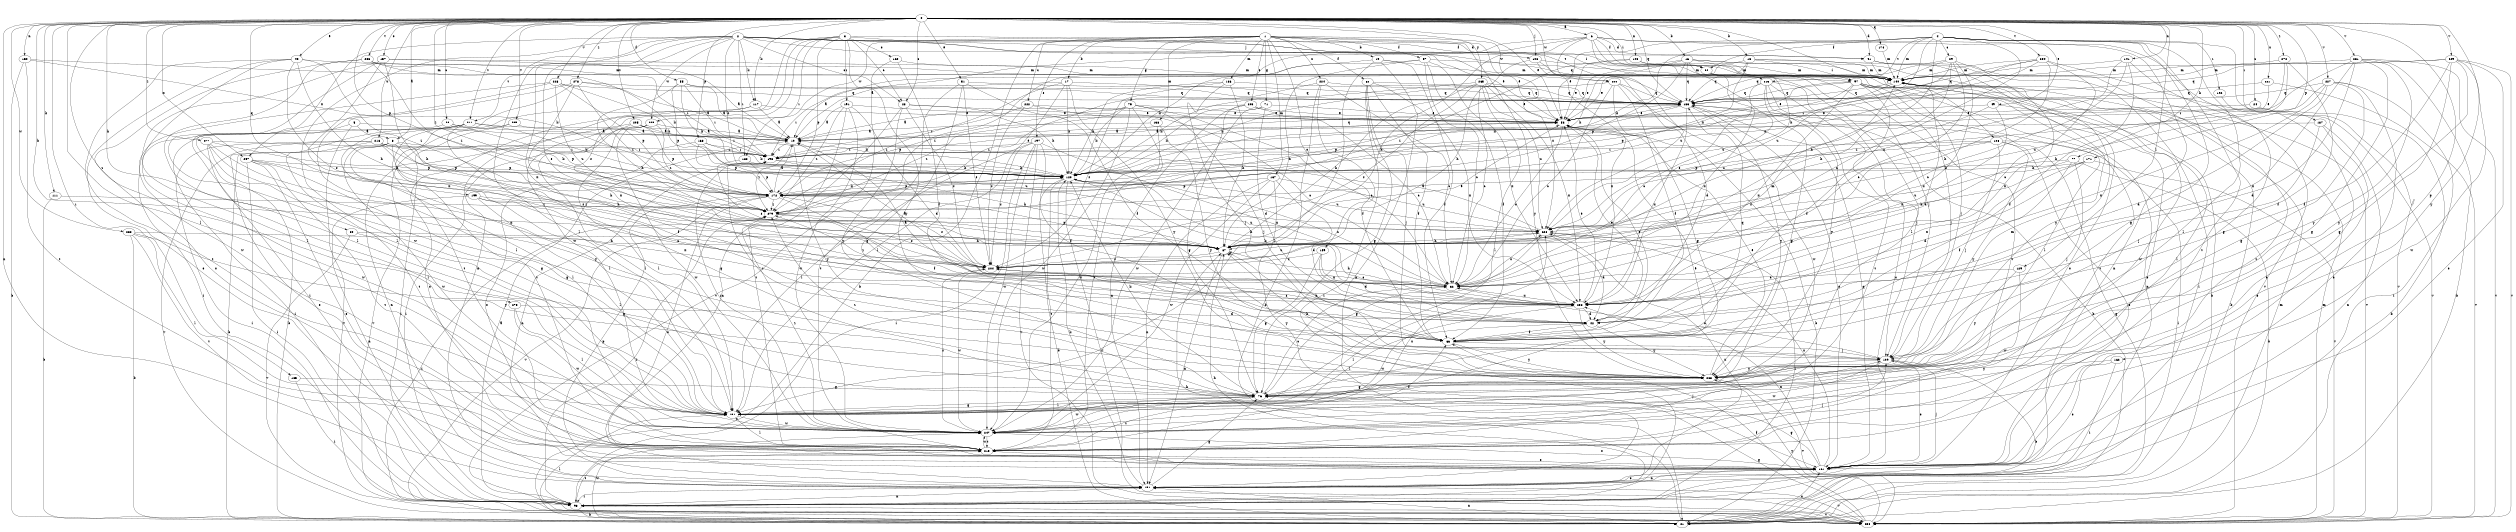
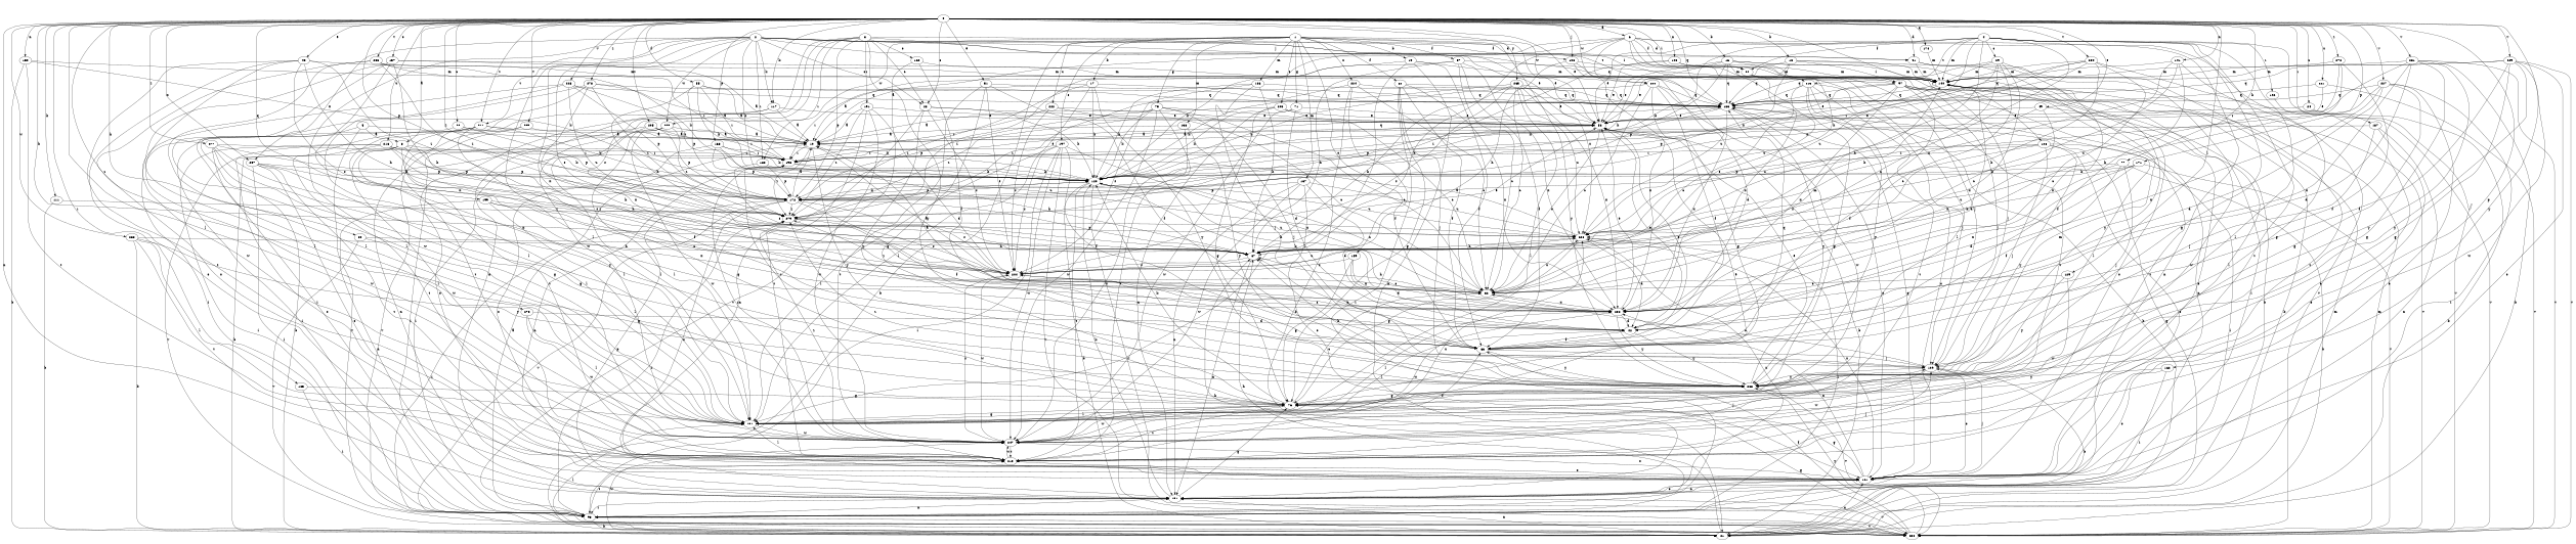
  strict digraph {
    0
    6
    n3 [label=8]
    13
    16
    24
    26
    28
    41
    43
    49
    51
    53
    55
    77
    80
    87
    97
    108
    111
    117
    128
    129
    131
    141
    146
    150
    151
    157
    162
    163
    171
    172
    174
    n35 [label=199]
    183
    185
    187
    205
    211
    218
    221
    227
    228
    229
    231
    233
    234
    235
    238
    244
    257
    265
    268
    272
    275
    277
    278
    279
    226
    64
    120
    236
    10
    109
    21
    247
    76
    193
    258
    140
    204
    161
    98
    215
    66
    32
    42
    1
    17
    19
    57
    62
    71
    75
    136
    137
    138
    159
    197
    203
    222
    224
    246
    2
    188
    3
    160
    191
    213
    4
    29
    192
    5
    0 -> 6 [label=a]
    0 -> n3 [label=a]
    0 -> 13 [label=b]
    0 -> 16 [label=b]
    0 -> 24 [label=c]
    0 -> 26 [label=c]
    0 -> 28 [label=c]
    0 -> 41 [label=d]
    0 -> 43 [label=e]
    0 -> 49 [label=e]
    0 -> 51 [label=e]
    0 -> 53 [label=e]
    0 -> 55 [label=f]
    0 -> 77 [label=h]
    0 -> 80 [label=h]
    0 -> 87 [label=h]
    0 -> 97 [label=i]
    0 -> 108 [label=j]
    0 -> 111 [label=k]
    0 -> 117 [label=k]
    0 -> 128 [label=l]
    0 -> 129 [label=l]
    0 -> 131 [label=l]
    0 -> 141 [label=n]
    0 -> 146 [label=n]
    0 -> 150 [label=n]
    0 -> 151 [label=n]
    0 -> 157 [label=o]
    0 -> 162 [label=p]
    0 -> 163 [label=p]
    0 -> 171 [label=p]
    0 -> 172 [label=p]
    0 -> 174 [label=q]
    0 -> n35 [label=q]
    0 -> 183 [label=q]
    0 -> 185 [label=r]
    0 -> 187 [label=r]
    0 -> 205 [label=t]
    0 -> 211 [label=t]
    0 -> 218 [label=u]
    0 -> 221 [label=u]
    0 -> 227 [label=v]
    0 -> 228 [label=v]
    0 -> 229 [label=v]
    0 -> 231 [label=v]
    0 -> 233 [label=v]
    0 -> 234 [label=v]
    0 -> 235 [label=v]
    0 -> 238 [label=w]
    0 -> 244 [label=w]
    0 -> 257 [label=x]
    0 -> 265 [label=y]
    0 -> 268 [label=y]
    0 -> 272 [label=z]
    0 -> 275 [label=z]
    0 -> 277 [label=z]
    0 -> 278 [label=z]
    0 -> 279 [label=z]
    6 -> 41 [label=d]
    6 -> 87 [label=h]
    6 -> 131 [label=l]
    6 -> 151 [label=n]
    6 -> 226 [label=u]
    6 -> 64 [label=f]
    6 -> 120 [label=k]
    6 -> 236 [label=v]
    6 -> 10 [label=a]
    6 -> 109 [label=j]
    n3 -> 87 [label=h]
    n3 -> 131 [label=l]
    n3 -> 172 [label=p]
    n3 -> 21 [label=b]
    n3 -> 247 [label=w]
    n3 -> 76 [label=g]
    n3 -> 193 [label=r]
    13 -> 53 [label=e]
    13 -> 97 [label=i]
    13 -> 183 [label=q]
    13 -> 120 [label=k]
    13 -> 258 [label=x]
    13 -> 140 [label=m]
    16 -> 53 [label=e]
    16 -> 172 [label=p]
    16 -> 183 [label=q]
    16 -> 268 [label=y]
    16 -> 226 [label=u]
    16 -> 120 [label=k]
    16 -> 140 [label=m]
    16 -> 204 [label=s]
    24 -> 53 [label=e]
    24 -> 21 [label=b]
    26 -> 172 [label=p]
    26 -> 10 [label=a]
    26 -> 247 [label=w]
    28 -> 53 [label=e]
    28 -> 151 [label=n]
    28 -> 268 [label=y]
    28 -> 120 [label=k]
    28 -> 204 [label=s]
    41 -> 140 [label=m]
    41 -> 161 [label=o]
    41 -> 98 [label=i]
    43 -> 87 [label=h]
    43 -> 131 [label=l]
    43 -> 279 [label=z]
    43 -> 140 [label=m]
    43 -> 204 [label=s]
    43 -> 161 [label=o]
    43 -> 215 [label=t]
    49 -> 53 [label=e]
    49 -> 131 [label=l]
    49 -> 226 [label=u]
    49 -> 258 [label=x]
    51 -> 183 [label=q]
    51 -> 76 [label=g]
    51 -> 204 [label=s]
    51 -> 215 [label=t]
    51 -> 66 [label=f]
    53 -> 10 [label=a]
    53 -> 21 [label=b]
    53 -> 32 [label=c]
    55 -> 87 [label=h]
    55 -> 172 [label=p]
    55 -> 183 [label=q]
    55 -> 120 [label=k]
    55 -> 10 [label=a]
    55 -> 193 [label=r]
    77 -> 226 [label=u]
    77 -> 120 [label=k]
    77 -> 109 [label=j]
    77 -> 21 [label=b]
    77 -> 66 [label=f]
    80 -> 87 [label=h]
    80 -> 236 [label=v]
    80 -> 76 [label=g]
    87 -> 53 [label=e]
    87 -> 151 [label=n]
    87 -> 172 [label=p]
    87 -> 204 [label=s]
    97 -> 53 [label=e]
    97 -> 131 [label=l]
    97 -> 151 [label=n]
    97 -> 172 [label=p]
    97 -> 183 [label=q]
    97 -> 109 [label=j]
    97 -> 258 [label=x]
    97 -> 161 [label=o]
    97 -> 215 [label=t]
    97 -> 66 [label=f]
    108 -> 87 [label=h]
    108 -> 258 [label=x]
    108 -> 140 [label=m]
    108 -> 42 [label=d]
    111 -> 279 [label=z]
    111 -> 21 [label=b]
    117 -> 53 [label=e]
    117 -> 10 [label=a]
    117 -> 161 [label=o]
    117 -> 215 [label=t]
    128 -> 172 [label=p]
    128 -> 268 [label=y]
    128 -> 109 [label=j]
    128 -> 193 [label=r]
    128 -> 204 [label=s]
    128 -> 161 [label=o]
    128 -> 98 [label=i]
    129 -> 268 [label=y]
    129 -> 247 [label=w]
    129 -> 32 [label=c]
    131 -> 53 [label=e]
    131 -> 247 [label=w]
    131 -> 76 [label=g]
    141 -> 226 [label=u]
    141 -> 76 [label=g]
    141 -> 140 [label=m]
    141 -> 66 [label=f]
    141 -> 32 [label=c]
    146 -> 53 [label=e]
    146 -> 279 [label=z]
    146 -> 109 [label=j]
    146 -> 140 [label=m]
    150 -> 120 [label=k]
    150 -> 21 [label=b]
    150 -> 140 [label=m]
    150 -> 215 [label=t]
    151 -> 172 [label=p]
    151 -> 226 [label=u]
    151 -> 120 [label=k]
    151 -> 236 [label=v]
    151 -> 76 [label=g]
    151 -> 161 [label=o]
    151 -> 98 [label=i]
    157 -> 87 [label=h]
    157 -> 131 [label=l]
    157 -> 10 [label=a]
    157 -> 247 [label=w]
    157 -> 258 [label=x]
    157 -> 140 [label=m]
    162 -> 268 [label=y]
    162 -> 161 [label=o]
    162 -> 98 [label=i]
    163 -> 172 [label=p]
    163 -> 226 [label=u]
    163 -> 120 [label=k]
    163 -> 193 [label=r]
    163 -> 161 [label=o]
    171 -> 87 [label=h]
    171 -> 120 [label=k]
    171 -> 236 [label=v]
    171 -> 258 [label=x]
    171 -> 42 [label=d]
    172 -> 279 [label=z]
    172 -> 120 [label=k]
    172 -> 236 [label=v]
    172 -> 10 [label=a]
    172 -> 204 [label=s]
    172 -> 161 [label=o]
    172 -> 66 [label=f]
    174 -> 140 [label=m]
    n35 -> 131 [label=l]
    n35 -> 151 [label=n]
    n35 -> 279 [label=z]
    n35 -> 258 [label=x]
    n35 -> 32 [label=c]
    183 -> 53 [label=e]
    183 -> 172 [label=p]
    183 -> 268 [label=y]
    183 -> 21 [label=b]
    183 -> 258 [label=x]
    183 -> 161 [label=o]
    185 -> 76 [label=g]
    185 -> 98 [label=i]
    187 -> 151 [label=n]
    187 -> 10 [label=a]
    187 -> 109 [label=j]
    187 -> 161 [label=o]
    205 -> 131 [label=l]
    205 -> 151 [label=n]
    205 -> 172 [label=p]
    205 -> 120 [label=k]
    205 -> 10 [label=a]
    211 -> 131 [label=l]
    211 -> 120 [label=k]
    211 -> 10 [label=a]
    211 -> 98 [label=i]
    211 -> 215 [label=t]
    211 -> 66 [label=f]
    218 -> 172 [label=p]
    218 -> 120 [label=k]
    218 -> 236 [label=v]
    218 -> 193 [label=r]
    218 -> 204 [label=s]
    218 -> 161 [label=o]
    218 -> 98 [label=i]
    221 -> 53 [label=e]
    221 -> 183 [label=q]
    221 -> 236 [label=v]
    227 -> 183 [label=q]
    227 -> 279 [label=z]
    227 -> 76 [label=g]
    227 -> 258 [label=x]
    227 -> 161 [label=o]
    227 -> 98 [label=i]
    227 -> 42 [label=d]
    228 -> 131 [label=l]
    228 -> 172 [label=p]
    228 -> 183 [label=q]
    228 -> 226 [label=u]
    228 -> 120 [label=k]
    228 -> 98 [label=i]
    229 -> 183 [label=q]
    229 -> 268 [label=y]
    229 -> 236 [label=v]
    229 -> 247 [label=w]
    229 -> 76 [label=g]
    229 -> 140 [label=m]
    229 -> 161 [label=o]
    229 -> 66 [label=f]
    231 -> 268 [label=y]
    231 -> 236 [label=v]
    231 -> 21 [label=b]
    231 -> 76 [label=g]
    231 -> 193 [label=r]
    231 -> 258 [label=x]
    231 -> 140 [label=m]
    231 -> 42 [label=d]
    233 -> 131 [label=l]
    233 -> 279 [label=z]
    233 -> 120 [label=k]
    233 -> 193 [label=r]
    233 -> 140 [label=m]
    233 -> 161 [label=o]
    234 -> 87 [label=h]
    234 -> 172 [label=x]
    234 -> 183 [label=q]
    234 -> 236 [label=v]
    234 -> 193 [label=r]
    234 -> 140 [label=m]
    234 -> 32 [label=c]
    235 -> 236 [label=v]
    235 -> 10 [label=a]
    235 -> 98 [label=i]
    238 -> 87 [label=h]
    238 -> 131 [label=l]
    238 -> 268 [label=y]
    238 -> 21 [label=b]
    238 -> 215 [label=t]
    244 -> 183 [label=q]
    244 -> 120 [label=k]
    244 -> 247 [label=w]
    244 -> 76 [label=g]
    244 -> 66 [label=f]
    244 -> 32 [label=c]
    257 -> 87 [label=h]
    257 -> 120 [label=k]
    257 -> 76 [label=g]
    257 -> 161 [label=o]
    257 -> 98 [label=i]
    257 -> 215 [label=t]
    265 -> 53 [label=e]
    265 -> 87 [label=h]
    265 -> 131 [label=l]
    265 -> 183 [label=q]
    265 -> 226 [label=u]
    265 -> 120 [label=k]
    265 -> 258 [label=x]
    265 -> 204 [label=s]
    265 -> 32 [label=c]
    268 -> 53 [label=e]
    268 -> 87 [label=h]
    268 -> 236 [label=v]
    268 -> 76 [label=g]
    268 -> 193 [label=r]
    268 -> 140 [label=m]
    272 -> 87 [label=h]
    272 -> 226 [label=u]
    272 -> 140 [label=m]
    272 -> 66 [label=f]
    275 -> 131 [label=l]
    275 -> 247 [label=w]
    275 -> 42 [label=d]
    277 -> 131 [label=l]
    277 -> 172 [label=p]
    277 -> 268 [label=y]
    277 -> 76 [label=g]
    277 -> 193 [label=r]
    277 -> 258 [label=x]
    278 -> 183 [label=q]
    278 -> 279 [label=z]
    278 -> 10 [label=a]
    278 -> 258 [label=x]
    278 -> 98 [label=i]
    278 -> 215 [label=t]
    279 -> 226 [label=u]
    279 -> 204 [label=s]
    226 -> 87 [label=h]
    226 -> 10 [label=a]
    226 -> 76 [label=g]
    226 -> 98 [label=i]
    226 -> 42 [label=d]
    64 -> 21 [label=b]
    64 -> 258 [label=x]
    64 -> 215 [label=t]
    120 -> 172 [label=p]
    120 -> 226 [label=u]
    120 -> 236 [label=v]
    120 -> 21 [label=b]
    120 -> 215 [label=t]
    120 -> 32 [label=c]
    236 -> 131 [label=l]
    236 -> 268 [label=y]
    236 -> 279 [label=z]
    236 -> 76 [label=g]
    236 -> 140 [label=m]
    236 -> 66 [label=f]
    10 -> 183 [label=q]
    10 -> 268 [label=y]
    10 -> 279 [label=z]
    10 -> 193 [label=r]
    109 -> 268 [label=y]
    109 -> 21 [label=b]
    109 -> 247 [label=w]
    109 -> 161 [label=o]
    109 -> 32 [label=c]
    21 -> 87 [label=h]
    21 -> 151 [label=n]
    21 -> 183 [label=q]
    21 -> 247 [label=w]
    21 -> 140 [label=m]
    21 -> 161 [label=o]
    247 -> 279 [label=z]
    247 -> 109 [label=j]
    247 -> 193 [label=r]
    247 -> 204 [label=s]
    247 -> 161 [label=o]
    247 -> 215 [label=t]
    247 -> 66 [label=f]
    76 -> 131 [label=l]
    76 -> 279 [label=z]
    76 -> 120 [label=k]
    76 -> 247 [label=w]
    76 -> 215 [label=t]
    76 -> 32 [label=c]
    193 -> 53 [label=e]
    193 -> 87 [label=h]
    193 -> 151 [label=n]
    193 -> 120 [label=k]
    258 -> 53 [label=e]
    258 -> 131 [label=l]
    258 -> 268 [label=y]
    258 -> 120 [label=k]
    258 -> 10 [label=a]
    258 -> 247 [label=w]
    258 -> 42 [label=d]
    140 -> 183 [label=q]
    140 -> 120 [label=k]
    140 -> 236 [label=v]
    140 -> 21 [label=b]
    140 -> 247 [label=w]
    140 -> 42 [label=d]
    204 -> 226 [label=u]
    204 -> 247 [label=w]
    204 -> 32 [label=c]
    161 -> 151 [label=n]
    161 -> 183 [label=q]
    161 -> 226 [label=u]
    161 -> 109 [label=j]
    161 -> 76 [label=g]
    161 -> 258 [label=x]
    98 -> 87 [label=h]
    98 -> 151 [label=n]
    98 -> 279 [label=z]
    98 -> 236 [label=v]
    98 -> 10 [label=a]
    98 -> 21 [label=b]
    98 -> 215 [label=t]
    215 -> 131 [label=l]
    215 -> 226 [label=u]
    215 -> 109 [label=j]
    215 -> 247 [label=w]
    215 -> 161 [label=o]
    66 -> 53 [label=e]
    66 -> 87 [label=h]
    66 -> 183 [label=q]
    66 -> 268 [label=y]
    66 -> 109 [label=j]
    32 -> 87 [label=h]
    32 -> 279 [label=z]
    32 -> 226 [label=u]
    32 -> 120 [label=k]
    32 -> 10 [label=a]
    32 -> 258 [label=x]
    32 -> 140 [label=m]
    42 -> 53 [label=e]
    42 -> 131 [label=l]
    42 -> 268 [label=y]
    42 -> 204 [label=s]
    42 -> 66 [label=f]
    1 -> 244 [label=w]
    1 -> 268 [label=y]
    1 -> 226 [label=u]
    1 -> 21 [label=b]
    1 -> 17 [label=b]
    1 -> 19 [label=b]
    1 -> 57 [label=f]
    1 -> 62 [label=f]
    1 -> 71 [label=g]
    1 -> 75 [label=g]
    1 -> 136 [label=m]
    1 -> 137 [label=m]
    1 -> 138 [label=m]
    1 -> 159 [label=o]
    1 -> 197 [label=s]
    1 -> 203 [label=s]
    1 -> 222 [label=u]
    1 -> 224 [label=u]
    1 -> 246 [label=w]
    17 -> 131 [label=l]
    17 -> 183 [label=q]
    17 -> 268 [label=y]
    17 -> 279 [label=z]
    17 -> 120 [label=k]
    17 -> 193 [label=r]
    19 -> 131 [label=l]
    19 -> 151 [label=n]
    19 -> 279 [label=z]
    19 -> 140 [label=m]
    19 -> 66 [label=f]
    57 -> 87 [label=h]
    57 -> 10 [label=a]
    57 -> 258 [label=x]
    57 -> 140 [label=m]
    57 -> 66 [label=f]
    57 -> 32 [label=c]
    62 -> 183 [label=q]
    62 -> 109 [label=j]
    62 -> 76 [label=g]
    62 -> 258 [label=x]
    62 -> 98 [label=i]
    62 -> 66 [label=f]
    71 -> 53 [label=e]
    71 -> 120 [label=k]
    71 -> 247 [label=w]
    71 -> 42 [label=d]
    75 -> 53 [label=e]
    75 -> 172 [label=p]
    75 -> 279 [label=z]
    75 -> 120 [label=k]
    75 -> 109 [label=j]
    75 -> 247 [label=w]
    75 -> 215 [label=t]
    75 -> 32 [label=c]
    136 -> 87 [label=h]
    136 -> 183 [label=q]
    136 -> 120 [label=k]
    136 -> 109 [label=j]
    136 -> 204 [label=s]
    137 -> 151 [label=n]
    137 -> 172 [label=p]
    137 -> 226 [label=u]
    137 -> 247 [label=w]
-   137 -> 161 [label=y]
+   137 -> 161 [label=o]
    137 -> 42 [label=d]
    138 -> 268 [label=y]
    138 -> 10 [label=a]
    138 -> 247 [label=w]
    159 -> 76 [label=g]
    159 -> 258 [label=x]
    159 -> 204 [label=s]
    159 -> 42 [label=d]
    197 -> 131 [label=l]
    197 -> 236 [label=v]
    197 -> 247 [label=w]
    197 -> 193 [label=r]
    197 -> 258 [label=x]
    197 -> 204 [label=s]
    197 -> 98 [label=i]
    197 -> 66 [label=f]
    203 -> 53 [label=e]
    203 -> 151 [label=n]
    203 -> 10 [label=a]
    203 -> 76 [label=g]
    203 -> 32 [label=c]
    222 -> 53 [label=e]
    222 -> 193 [label=r]
    222 -> 204 [label=s]
    222 -> 32 [label=c]
    224 -> 183 [label=q]
    224 -> 279 [label=z]
    224 -> 21 [label=b]
    224 -> 66 [label=f]
    224 -> 32 [label=c]
    246 -> 131 [label=l]
    246 -> 279 [label=z]
    246 -> 10 [label=a]
    246 -> 247 [label=w]
    246 -> 98 [label=i]
    2 -> 28 [label=c]
    2 -> 41 [label=d]
    2 -> 53 [label=e]
    2 -> 97 [label=i]
    2 -> 108 [label=j]
    2 -> 117 [label=k]
    2 -> 131 [label=l]
    2 -> 183 [label=q]
    2 -> 211 [label=t]
    2 -> 257 [label=x]
    2 -> 64 [label=f]
    2 -> 120 [label=k]
    2 -> 247 [label=w]
    2 -> 258 [label=x]
    2 -> 204 [label=s]
    2 -> 246 [label=w]
    2 -> 188 [label=r]
    188 -> 172 [label=p]
    188 -> 120 [label=k]
    188 -> 204 [label=s]
    3 -> 28 [label=c]
    3 -> 53 [label=e]
    3 -> 151 [label=n]
    3 -> 172 [label=p]
    3 -> 268 [label=y]
    3 -> 247 [label=w]
    3 -> 204 [label=s]
    3 -> 188 [label=r]
    3 -> 160 [label=o]
    3 -> 191 [label=r]
    3 -> 213 [label=t]
    160 -> 236 [label=v]
    160 -> 140 [label=m]
    160 -> 66 [label=f]
    191 -> 53 [label=e]
    191 -> 279 [label=z]
    191 -> 10 [label=a]
    191 -> 247 [label=w]
    191 -> 215 [label=t]
    191 -> 42 [label=d]
    213 -> 183 [label=q]
    213 -> 268 [label=y]
    213 -> 109 [label=j]
    213 -> 76 [label=g]
    213 -> 161 [label=o]
    213 -> 215 [label=t]
    213 -> 32 [label=c]
    4 -> 53 [label=e]
    4 -> 87 [label=h]
    4 -> 131 [label=l]
    4 -> 226 [label=u]
    4 -> 64 [label=f]
    4 -> 120 [label=k]
    4 -> 236 [label=v]
    4 -> 76 [label=g]
    4 -> 140 [label=m]
    4 -> 215 [label=t]
    4 -> 32 [label=c]
    4 -> 213 [label=t]
    4 -> 29 [label=c]
    4 -> 192 [label=r]
    29 -> 87 [label=h]
    29 -> 183 [label=q]
    29 -> 120 [label=k]
    29 -> 258 [label=x]
    29 -> 140 [label=m]
    29 -> 215 [label=t]
    29 -> 32 [label=c]
    192 -> 161 [label=o]
    5 -> n3 [label=a]
    5 -> 236 [label=v]
    5 -> 21 [label=b]
    5 -> 193 [label=r]
  }
